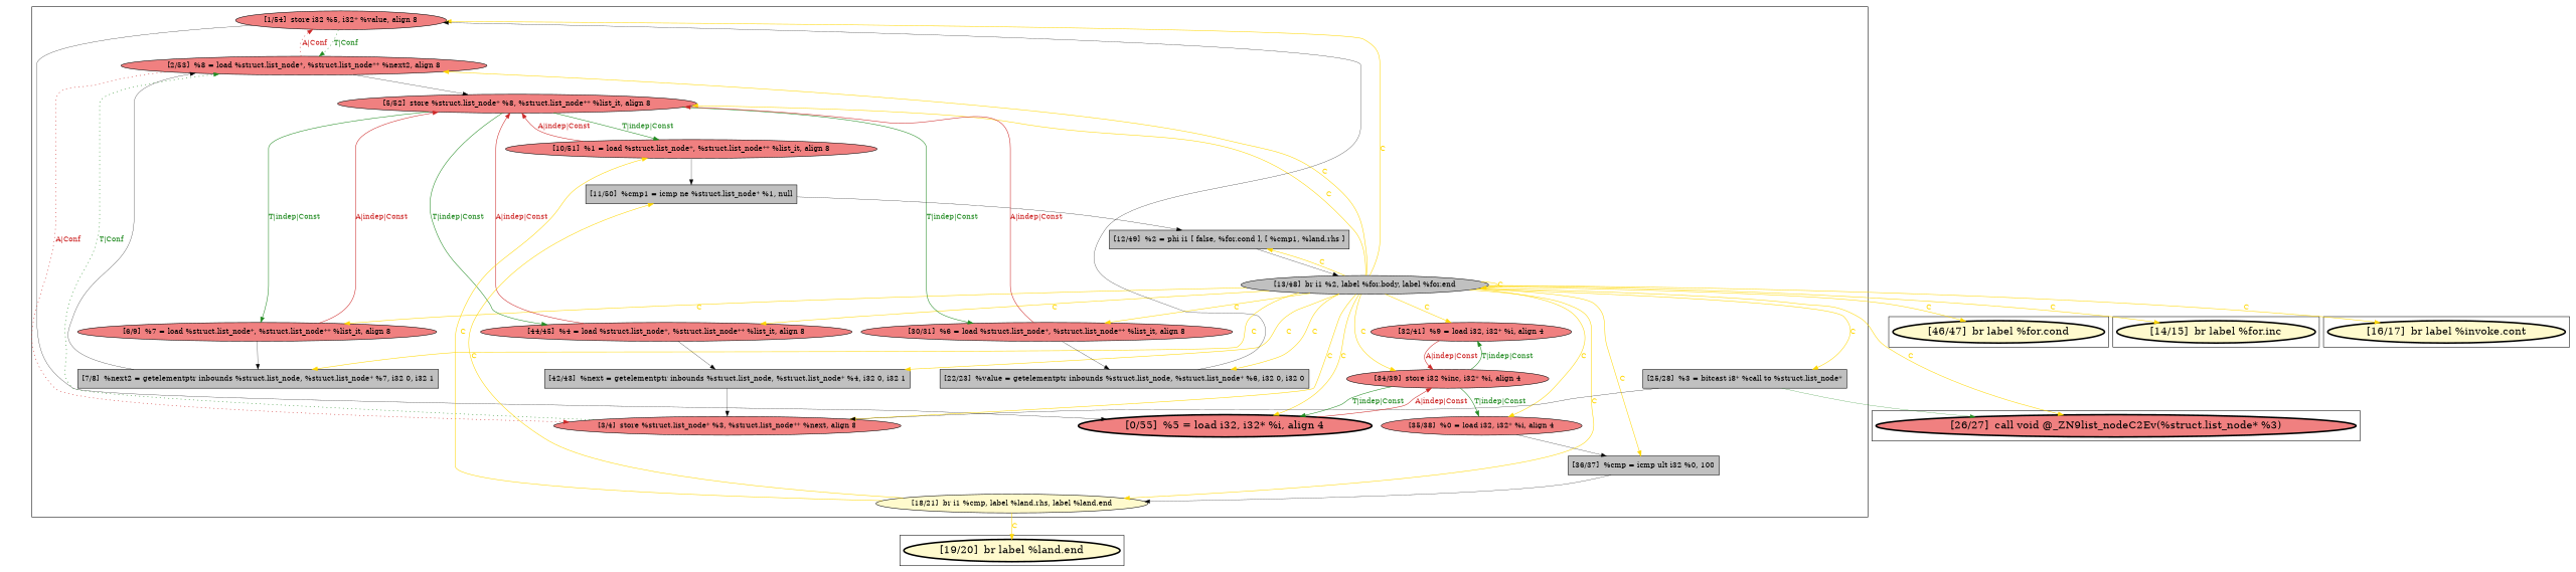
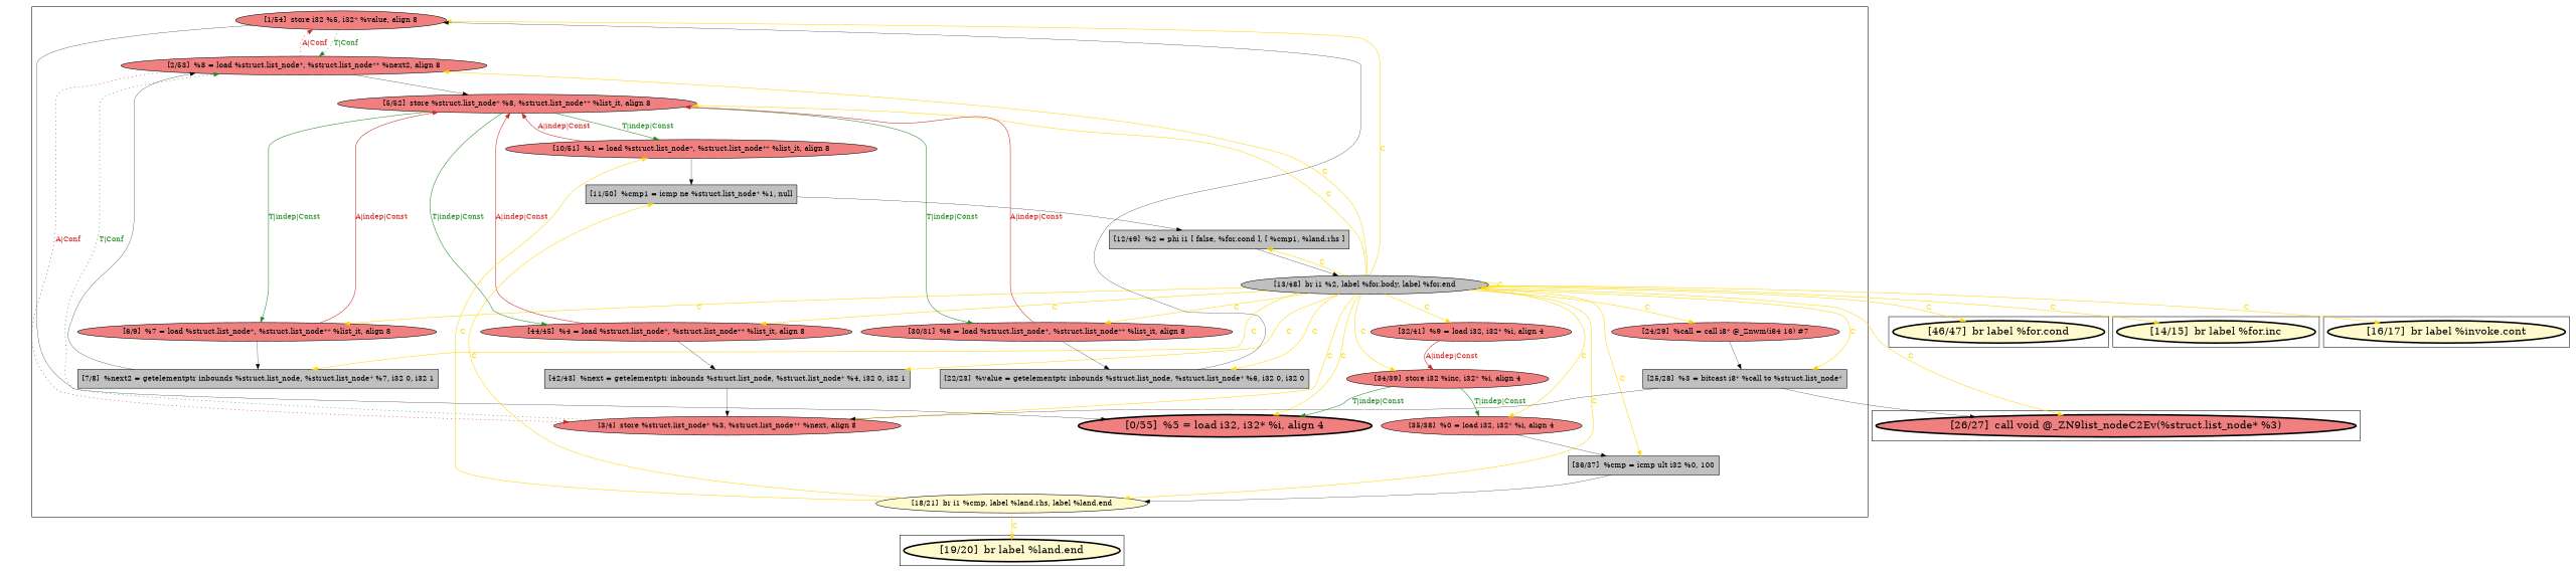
  digraph {
    node [fillcolor=lightcoral shape=ellipse style=filled]
    edge [color=gold fontcolor=gold penwidth=1.0 style=solid]
    n1 [label="[1/54]  store i32 %5, i32* %value, align 8"]
    n2 [label="[2/53]  %8 = load %struct.list_node*, %struct.list_node** %next2, align 8"]
    n3 [fillcolor=grey label="[12/49]  %2 = phi i1 [ false, %for.cond ], [ %cmp1, %land.rhs ]" shape=rectangle]
    n4 [fillcolor=grey label="[13/48]  br i1 %2, label %for.body, label %for.end"]
    n5 [fillcolor=grey label="[42/43]  %next = getelementptr inbounds %struct.list_node, %struct.list_node* %4, i32 0, i32 1" shape=rectangle]
    n6 [label="[3/4]  store %struct.list_node* %3, %struct.list_node** %next, align 8"]
    n7 [label="[6/9]  %7 = load %struct.list_node*, %struct.list_node** %list_it, align 8"]
    n8 [label="[5/52]  store %struct.list_node* %8, %struct.list_node** %list_it, align 8"]
    n9 [label="[44/45]  %4 = load %struct.list_node*, %struct.list_node** %list_it, align 8"]
    n10 [label="[30/31]  %6 = load %struct.list_node*, %struct.list_node** %list_it, align 8"]
    n11 [fillcolor=grey label="[22/23]  %value = getelementptr inbounds %struct.list_node, %struct.list_node* %6, i32 0, i32 0" shape=rectangle]
+   n12 [label="[24/29]  %call = call i8* @_Znwm(i64 16) #7"]
    n13 [fillcolor=grey label="[25/28]  %3 = bitcast i8* %call to %struct.list_node*" shape=rectangle]
    n14 [label="[34/39]  store i32 %inc, i32* %i, align 4"]
    n15 [fontsize=20 label="[0/55]  %5 = load i32, i32* %i, align 4" penwidth=3.0]
    n16 [label="[35/38]  %0 = load i32, i32* %i, align 4"]
    n17 [fillcolor=grey label="[36/37]  %cmp = icmp ult i32 %0, 100" shape=rectangle]
    n18 [label="[32/41]  %9 = load i32, i32* %i, align 4"]
    n19 [fillcolor=lemonchiffon label="[18/21]  br i1 %cmp, label %land.rhs, label %land.end"]
    n20 [label="[10/51]  %1 = load %struct.list_node*, %struct.list_node** %list_it, align 8"]
    n21 [fillcolor=grey label="[11/50]  %cmp1 = icmp ne %struct.list_node* %1, null" shape=rectangle]
    n22 [fillcolor=grey label="[7/8]  %next2 = getelementptr inbounds %struct.list_node, %struct.list_node* %7, i32 0, i32 1" shape=rectangle]
    n23 [fontsize=20 label="[26/27]  call void @_ZN9list_nodeC2Ev(%struct.list_node* %3)" penwidth=3.0]
    n24 [fillcolor=lemonchiffon fontsize=20 label="[19/20]  br label %land.end" penwidth=3.0]
    n25 [fillcolor=lemonchiffon fontsize=20 label="[46/47]  br label %for.cond" penwidth=3.0]
    n26 [fillcolor=lemonchiffon fontsize=20 label="[14/15]  br label %for.inc" penwidth=3.0]
    n27 [fillcolor=lemonchiffon fontsize=20 label="[16/17]  br label %invoke.cont" penwidth=3.0]
    subgraph cluster_1 {
      n1
      n2
      n3
      n4
      n5
      n6
      n7
      n8
      n9
      n10
      n11
+     n12
      n13
      n14
      n15
      n16
      n17
      n18
      n19
      n20
      n21
      n22
    }
    subgraph cluster_2 {
      n23
    }
    subgraph cluster_3 {
      n24
    }
    subgraph cluster_4 {
      n25
    }
    subgraph cluster_5 {
      n26
    }
    subgraph cluster_6 {
      n27
    }
    n1 -> n2 [color=forestgreen fontcolor=forestgreen label="T|Conf" style=dotted]
    n1 -> n15 [color=black fontcolor=black penwidth=0.5]
    n2 -> n1 [color=firebrick3 fontcolor=firebrick3 label="A|Conf" style=dotted]
    n2 -> n6 [color=firebrick3 fontcolor=firebrick3 label="A|Conf" style=dotted]
    n2 -> n8 [color=black fontcolor=black penwidth=0.5]
    n3 -> n4 [color=black fontcolor=black penwidth=0.5]
    n4 -> n1 [label=C]
    n4 -> n2 [label=C]
    n4 -> n3 [label=C]
    n4 -> n4 [label=C]
    n4 -> n5 [label=C]
    n4 -> n6 [label=C]
    n4 -> n7 [label=C]
    n4 -> n8 [label=C]
    n4 -> n9 [label=C]
    n4 -> n10 [label=C]
    n4 -> n11 [label=C]
+   n4 -> n12 [label=C]
    n4 -> n13 [label=C]
    n4 -> n14 [label=C]
    n4 -> n15 [label=C]
    n4 -> n16 [label=C]
    n4 -> n17 [label=C]
    n4 -> n18 [label=C]
    n4 -> n19 [label=C]
    n4 -> n22 [label=C]
    n4 -> n23 [label=C]
    n4 -> n25 [label=C]
    n4 -> n26 [label=C]
    n4 -> n27 [label=C]
    n5 -> n6 [color=black fontcolor=black penwidth=0.5]
    n6 -> n2 [color=forestgreen fontcolor=forestgreen label="T|Conf" style=dotted]
    n7 -> n8 [color=firebrick3 fontcolor=firebrick3 label="A|indep|Const"]
    n7 -> n22 [color=black fontcolor=black penwidth=0.5]
    n8 -> n7 [color=forestgreen fontcolor=forestgreen label="T|indep|Const"]
    n8 -> n9 [color=forestgreen fontcolor=forestgreen label="T|indep|Const"]
    n8 -> n10 [color=forestgreen fontcolor=forestgreen label="T|indep|Const"]
    n8 -> n20 [color=forestgreen fontcolor=forestgreen label="T|indep|Const"]
    n9 -> n5 [color=black fontcolor=black penwidth=0.5]
    n9 -> n8 [color=firebrick3 fontcolor=firebrick3 label="A|indep|Const"]
    n10 -> n8 [color=firebrick3 fontcolor=firebrick3 label="A|indep|Const"]
    n10 -> n11 [color=black fontcolor=black penwidth=0.5]
    n11 -> n1 [color=black fontcolor=black penwidth=0.5]
+   n12 -> n13 [color=black fontcolor=black penwidth=0.5]
    n13 -> n6 [color=black fontcolor=black penwidth=0.5]
-   n13 -> n23 [color=forestgreen fontcolor=black penwidth=0.5]
+   n13 -> n23 [color=black fontcolor=black penwidth=0.5]
    n14 -> n15 [color=forestgreen fontcolor=forestgreen label="T|indep|Const"]
    n14 -> n16 [color=forestgreen fontcolor=forestgreen label="T|indep|Const"]
-   n14 -> n18 [color=forestgreen fontcolor=forestgreen label="T|indep|Const"]
-   n15 -> n14 [color=firebrick3 fontcolor=firebrick3 label="A|indep|Const"]
    n16 -> n17 [color=black fontcolor=black penwidth=0.5]
    n17 -> n19 [color=black fontcolor=black penwidth=0.5]
    n18 -> n14 [color=firebrick3 fontcolor=firebrick3 label="A|indep|Const"]
    n19 -> n20 [label=C]
    n19 -> n21 [label=C]
    n19 -> n24 [label=C]
    n20 -> n8 [color=firebrick3 fontcolor=firebrick3 label="A|indep|Const"]
    n20 -> n21 [color=black fontcolor=black penwidth=0.5]
    n21 -> n3 [color=black fontcolor=black penwidth=0.5]
    n22 -> n2 [color=black fontcolor=black penwidth=0.5]
  }
